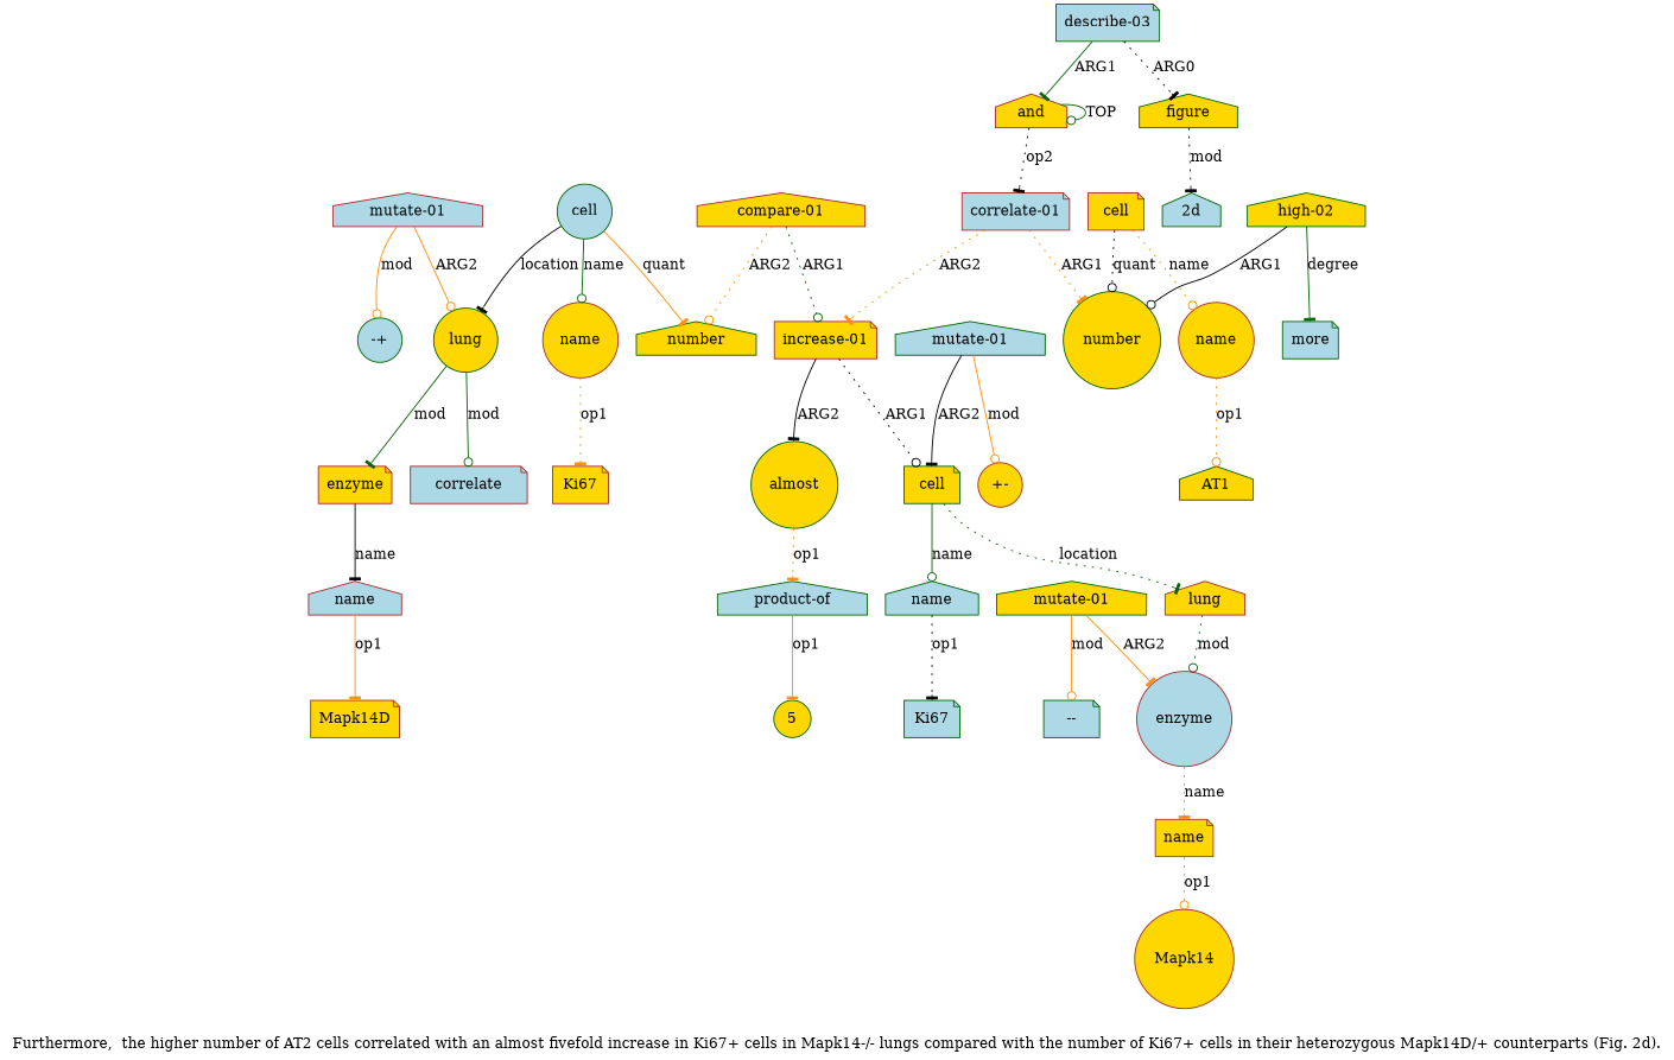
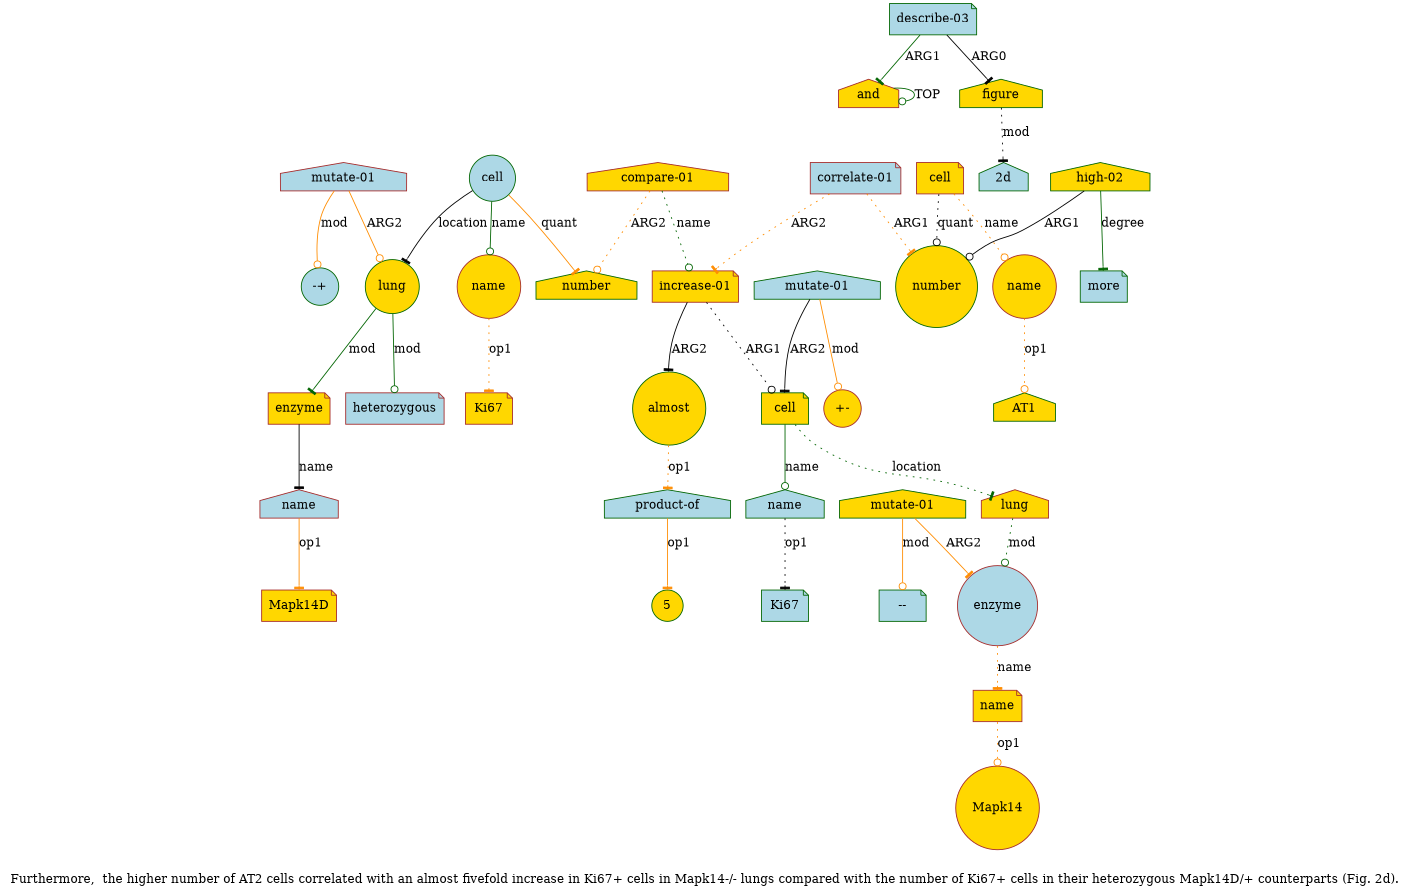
  digraph {
    label="Furthermore,  the higher number of AT2 cells correlated with an almost fivefold increase in Ki67+ cells in Mapk14-/- lungs compared with the number of Ki67+ cells in their heterozygous Mapk14D/+ counterparts (Fig. 2d)."
    node [color=darkgreen fillcolor=gold gold_ind=-1 gold_label=name shape=house style=filled test_ind=-1 test_label=name]
    edge [arrowhead=tee color=darkorange gold_label=op1 style=solid test_label=op1]
    n1 [color=brown gold_ind=20 label=name shape=circle test_ind=20]
    n2 [color=brown gold_label=Ki67 label=Ki67 shape=note test_label=Ki67]
    n3 [gold_ind=21 gold_label=lung label=lung shape=circle test_ind=21 test_label=lung]
    n4 [color=brown gold_ind=22 gold_label=enzyme label=enzyme shape=note test_ind=22 test_label=enzyme]
-   n5 [color=brown fillcolor=lightblue gold_ind=24 gold_label=heterozygous label=correlate shape=note test_ind=24 test_label=heterozygous]
+   n5 [color=brown fillcolor=lightblue gold_ind=24 gold_label=heterozygous label=heterozygous shape=note test_ind=24 test_label=heterozygous]
    n6 [color=brown fillcolor=lightblue gold_ind=23 label=name test_ind=23]
    n7 [color=brown gold_label=Mapk14D label=Mapk14D shape=note test_label=Mapk14D]
    n8 [color=brown fillcolor=lightblue gold_ind=25 gold_label="mutate-01" label="mutate-01" test_ind=25 test_label="mutate-01"]
    n9 [fillcolor=lightblue gold_label="-+" label="-+" shape=circle test_label="-+"]
    n10 [fillcolor=lightblue gold_ind=26 gold_label="describe-01" label="describe-03" shape=note test_ind=26 test_label="describe-01"]
    n11 [gold_ind=27 gold_label=figure label=figure test_ind=27 test_label=figure]
    n12 [color=brown gold_ind=0 gold_label=and label=and test_ind=0 test_label=and]
    n13 [fillcolor=lightblue gold_label="2d" label="2d" test_label="2d"]
    n14 [color=brown fillcolor=lightblue gold_ind=1 gold_label="correlate-01" label="correlate-01" shape=note test_ind=1 test_label="correlate-01"]
    n15 [color=brown gold_ind=7 gold_label="increase-01" label="increase-01" shape=note test_ind=7 test_label="increase-01"]
    n16 [gold_ind=2 gold_label=number label=number shape=circle test_ind=2 test_label=number]
    n17 [gold_label=5 label=5 shape=circle test_label=5]
    n18 [color=brown gold_label="+-" label="+-" shape=circle test_label="+-"]
    n19 [fillcolor=lightblue gold_label=Ki67 label=Ki67 shape=note test_label=Ki67]
    n20 [gold_label=AT2 label=AT1 test_label=AT2]
    n21 [fillcolor=lightblue gold_label="--" label="--" shape=note test_label="--"]
    n22 [gold_ind=15 gold_label=almost label=almost shape=circle test_ind=15 test_label=almost]
    n23 [fillcolor=lightblue gold_ind=16 gold_label="product-of" label="product-of" test_ind=16 test_label="product-of"]
    n24 [gold_ind=14 gold_label="mutate-01" label="mutate-01" test_ind=14 test_label="mutate-01"]
    n25 [color=brown fillcolor=lightblue gold_ind=12 gold_label=enzyme label=enzyme shape=circle test_ind=12 test_label=enzyme]
    n26 [color=brown gold_ind=13 label=name shape=note test_ind=13]
    n27 [color=brown gold_label=Mapk14 label=Mapk14 shape=circle test_label=Mapk14]
    n28 [color=brown gold_ind=17 gold_label="compare-01" label="compare-01" test_ind=17 test_label="compare-01"]
    n29 [gold_ind=18 gold_label=number label=number test_ind=18 test_label=number]
    n30 [gold_ind=8 gold_label=cell label=cell shape=note test_ind=8 test_label=cell]
    n31 [color=brown gold_ind=11 gold_label=lung label=lung test_ind=11 test_label=lung]
    n32 [fillcolor=lightblue gold_ind=9 label=name test_ind=9]
    n33 [fillcolor=lightblue gold_ind=10 gold_label="mutate-01" label="mutate-01" test_ind=10 test_label="mutate-01"]
    n34 [fillcolor=lightblue gold_ind=19 gold_label=cell label=cell shape=circle test_ind=19 test_label=cell]
    n35 [color=brown gold_ind=3 gold_label=cell label=cell shape=note test_ind=3 test_label=cell]
    n36 [color=brown gold_ind=4 label=name shape=circle test_ind=4]
    n37 [gold_ind=5 gold_label="high-02" label="high-02" test_ind=5 test_label="high-02"]
    n38 [fillcolor=lightblue gold_ind=6 gold_label=more label=more shape=note test_ind=6 test_label=more]
    n1 -> n2 [label=op1 style=dotted]
    n3 -> n4 [color=darkgreen gold_label=mod label=mod test_label=mod]
    n3 -> n5 [arrowhead=odot color=darkgreen gold_label=mod label=mod test_label=mod]
    n4 -> n6 [color=black gold_label=name label=name test_label=name]
    n6 -> n7 [label=op1]
    n8 -> n3 [arrowhead=odot gold_label=ARG2 label=ARG2 test_label=ARG2]
    n8 -> n9 [arrowhead=odot gold_label=mod label=mod test_label=mod]
-   n10 -> n11 [color=black gold_label=ARG0 label=ARG0 style=dotted test_label=ARG0]
+   n10 -> n11 [color=black gold_label=ARG0 label=ARG0 test_label=ARG0]
    n10 -> n12 [color=darkgreen gold_label=ARG1 label=ARG1 test_label=ARG1]
    n11 -> n13 [color=black gold_label=mod label=mod style=dotted test_label=mod]
    n12 -> n12 [arrowhead=odot color=darkgreen gold_label=TOP label=TOP test_label=TOP]
-   n12 -> n14 [color=black gold_label=op2 label=op2 style=dotted test_label=op2]
    n14 -> n15 [gold_label=ARG2 label=ARG2 style=dotted test_label=ARG2]
    n14 -> n16 [gold_label=ARG1 label=ARG1 style=dotted test_label=ARG1]
    n15 -> n22 [color=black gold_label=ARG2 label=ARG2 test_label=ARG2]
    n15 -> n30 [arrowhead=odot color=black gold_label=ARG1 label=ARG1 style=dotted test_label=ARG1]
    n22 -> n23 [label=op1 style=dotted]
    n23 -> n17 [label=op1]
    n24 -> n21 [arrowhead=odot gold_label=mod label=mod test_label=mod]
    n24 -> n25 [gold_label=ARG2 label=ARG2 test_label=ARG2]
    n25 -> n26 [gold_label=name label=name style=dotted test_label=name]
    n26 -> n27 [arrowhead=odot label=op1 style=dotted]
-   n28 -> n15 [arrowhead=odot color=darkgreen gold_label=ARG1 label=ARG1 style=dotted test_label=ARG1]
+   n28 -> n15 [arrowhead=odot color=darkgreen gold_label=ARG1 label=name style=dotted test_label=ARG1]
    n28 -> n29 [arrowhead=odot gold_label=ARG2 label=ARG2 style=dotted test_label=ARG2]
    n30 -> n31 [color=darkgreen gold_label=location label=location style=dotted test_label=location]
    n30 -> n32 [arrowhead=odot color=darkgreen gold_label=name label=name test_label=name]
    n31 -> n25 [arrowhead=odot color=darkgreen gold_label=mod label=mod style=dotted test_label=mod]
    n32 -> n19 [color=black label=op1 style=dotted]
    n33 -> n18 [arrowhead=odot gold_label=mod label=mod test_label=mod]
    n33 -> n30 [color=black gold_label=ARG2 label=ARG2 test_label=ARG2]
    n34 -> n1 [arrowhead=odot color=darkgreen gold_label=name label=name test_label=name]
    n34 -> n3 [color=black gold_label=location label=location test_label=location]
    n34 -> n29 [gold_label=quant label=quant test_label=quant]
    n35 -> n16 [arrowhead=odot color=black gold_label=quant label=quant style=dotted test_label=quant]
    n35 -> n36 [arrowhead=odot gold_label=name label=name style=dotted test_label=name]
    n36 -> n20 [arrowhead=odot label=op1 style=dotted]
    n37 -> n16 [arrowhead=odot color=black gold_label=ARG1 label=ARG1 test_label=ARG1]
    n37 -> n38 [color=darkgreen gold_label=degree label=degree test_label=degree]
  }
